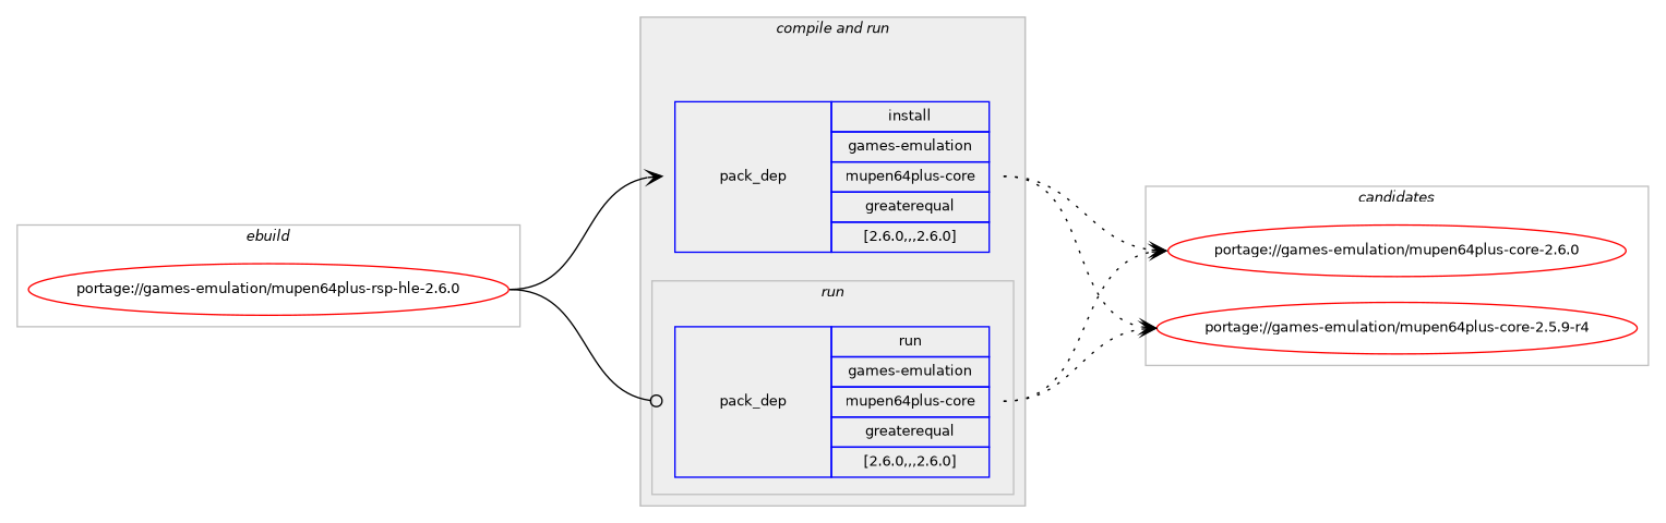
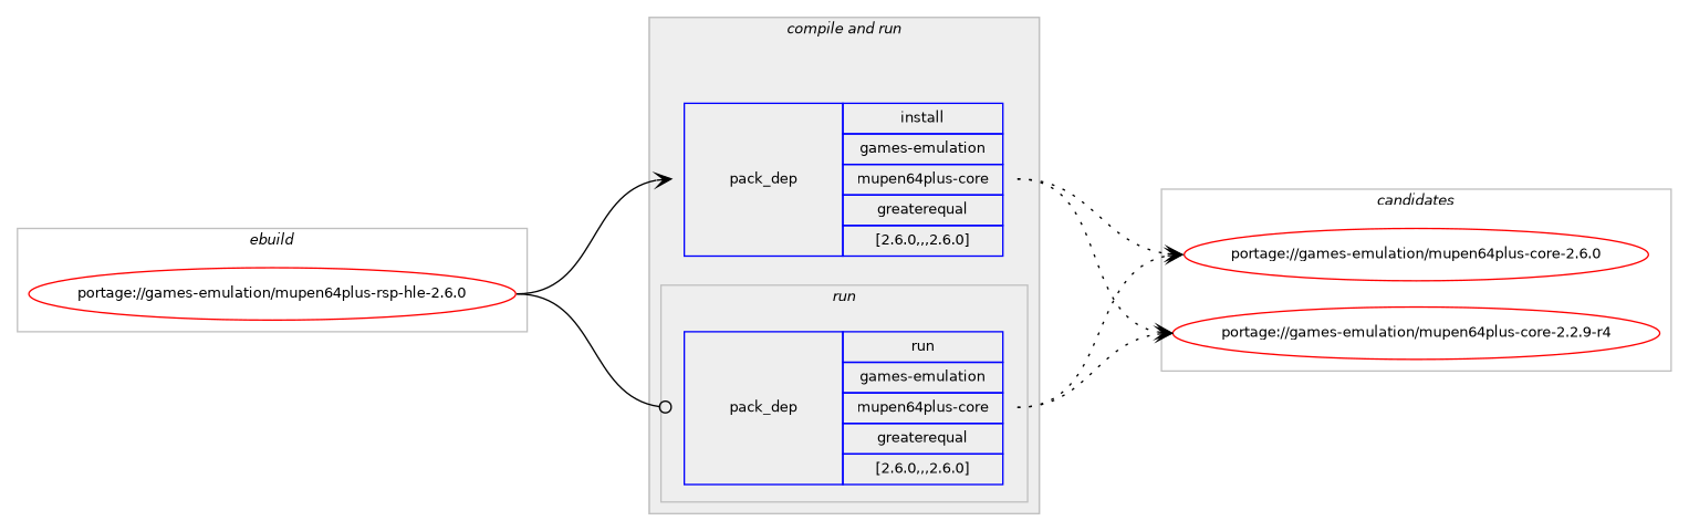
  digraph {
    compound=true
    concentrate=true
    fontname=Helvetica
    fontsize=10
    newrank=true
    rankdir=LR
    ranksep=1.5
    node [color=red fontname=Helvetica fontsize=10]
    edge [arrowhead=vee headport=w style=dotted tailport=e weight=100]
    n1 [label="portage://games-emulation/mupen64plus-rsp-hle-2.6.0" width=4]
    n2 [color=blue label=<<TABLE BORDER="0" CELLBORDER="1" CELLSPACING="0" CELLPADDING="4" WIDTH="220"><TR><TD ROWSPAN="6" CELLPADDING="30">pack_dep</TD></TR><TR><TD WIDTH="110">install</TD></TR><TR><TD>games-emulation</TD></TR><TR><TD>mupen64plus-core</TD></TR><TR><TD>greaterequal</TD></TR><TR><TD>[2.6.0,,,2.6.0]</TD></TR></TABLE>> shape=none]
    n3 [color=blue label=<<TABLE BORDER="0" CELLBORDER="1" CELLSPACING="0" CELLPADDING="4" WIDTH="220"><TR><TD ROWSPAN="6" CELLPADDING="30">pack_dep</TD></TR><TR><TD WIDTH="110">run</TD></TR><TR><TD>games-emulation</TD></TR><TR><TD>mupen64plus-core</TD></TR><TR><TD>greaterequal</TD></TR><TR><TD>[2.6.0,,,2.6.0]</TD></TR></TABLE>> shape=none]
    n4 [label="portage://games-emulation/mupen64plus-core-2.6.0" width=4]
-   n5 [label="portage://games-emulation/mupen64plus-core-2.5.9-r4" width=4]
+   n5 [label="portage://games-emulation/mupen64plus-core-2.2.9-r4" width=4]
    subgraph cluster_1 {
      color=gray
      label=<<i>ebuild</i>>
      n1
    }
    subgraph cluster_2 {
      color=gray
      label=<<i>dependencies</i>>
      subgraph cluster_3 {
        color=gray
        fillcolor="#eeeeee"
        label=<<i>compile</i>>
        style=filled
        subgraph sub_4 {
          color=gray
          fillcolor="#eeeeee"
          label=<<i>compile</i>>
          style=filled
          n2
        }
      }
      subgraph cluster_5 {
        color=gray
        fillcolor="#eeeeee"
        label=<<i>compile and run</i>>
        style=filled
      }
      subgraph cluster_6 {
        color=gray
        fillcolor="#eeeeee"
        label=<<i>run</i>>
        style=filled
        subgraph sub_7 {
          color=gray
          fillcolor="#eeeeee"
          label=<<i>run</i>>
          style=filled
          n3
        }
      }
    }
    subgraph cluster_8 {
      color=gray
      label=<<i>candidates</i>>
      rank=same
      subgraph sub_9 {
        color=black
        label=<<i>candidates</i>>
        nodesep=1
        rank=same
        n4
        n5
      }
      subgraph sub_10 {
        color=black
        label=<<i>candidates</i>>
        nodesep=1
        rank=same
        n4
        n5
      }
    }
    n1 -> n2 [style=solid weight=20]
    n1 -> n3 [arrowhead=odot style=solid weight=20]
    n2 -> n4
    n2 -> n5
    n3 -> n4
    n3 -> n5
  }
